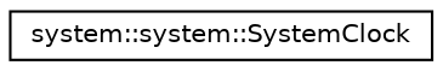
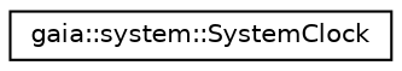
  digraph {
    rankdir=LR
-   n1 [color=black fillcolor=white fontname=Helvetica fontsize=10 height=0.2 label="system::system::SystemClock" shape=record style=filled width=0.4]
+   n1 [color=black fillcolor=white fontname=Helvetica fontsize=10 height=0.2 label="gaia::system::SystemClock" shape=record style=filled width=0.4]
  }
